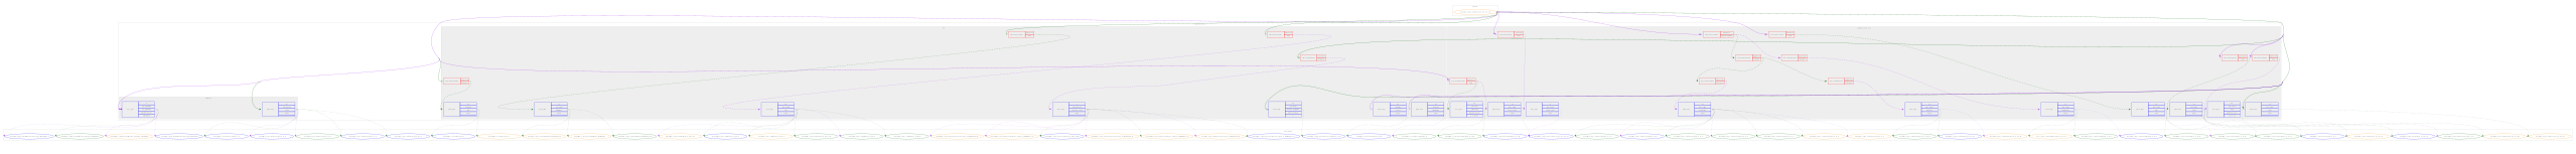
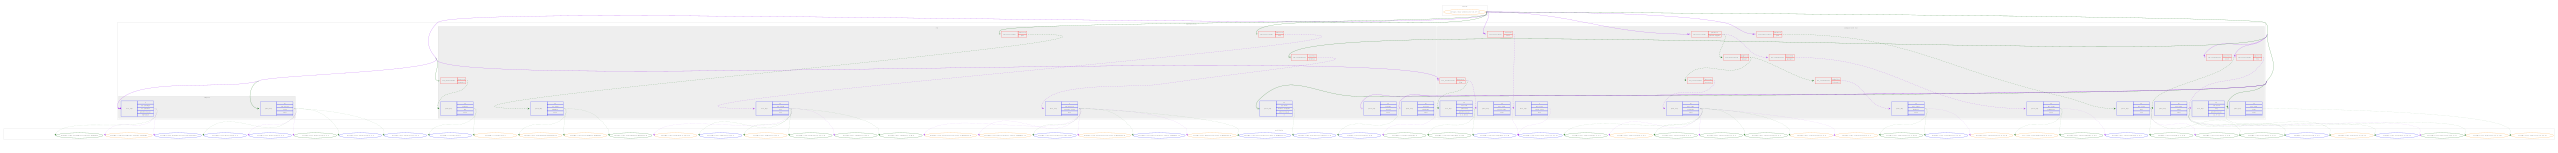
  digraph {
    compound=true
    concentrate=true
    fontname="IBM Plex Mono"
    fontsize=10
    newrank=true
    rankdir=TB
    ranksep=1.5
    node [color=blue fontname="IBM Plex Mono" fontsize=10]
    edge [arrowhead=vee color=darkgreen fontname="IBM Plex Mono" headport=w style=dotted tailport=e weight=100]
    n1 [color=darkorange label="portage://app-admin/sudo-1.8.27-r1" width=4]
    n2 [label=<<TABLE BORDER="0" CELLBORDER="1" CELLSPACING="0" CELLPADDING="4" WIDTH="220"><TR><TD ROWSPAN="6" CELLPADDING="30">pack_dep</TD></TR><TR><TD WIDTH="110">no</TD></TR><TR><TD>app-portage</TD></TR><TR><TD>elt-patches</TD></TR><TR><TD>greaterequal</TD></TR><TR><TD>20170815</TD></TR></TABLE>> shape=none]
    n3 [label=<<TABLE BORDER="0" CELLBORDER="1" CELLSPACING="0" CELLPADDING="4" WIDTH="220"><TR><TD ROWSPAN="6" CELLPADDING="30">pack_dep</TD></TR><TR><TD WIDTH="110">no</TD></TR><TR><TD>sys-devel</TD></TR><TR><TD>bison</TD></TR><TR><TD>none</TD></TR><TR><TD></TD></TR></TABLE>> shape=none]
    n4 [label=<<TABLE BORDER="0" CELLBORDER="1" CELLSPACING="0" CELLPADDING="4" WIDTH="220"><TR><TD ROWSPAN="6" CELLPADDING="30">pack_dep</TD></TR><TR><TD WIDTH="110">no</TD></TR><TR><TD>net-nds</TD></TR><TR><TD>openldap</TD></TR><TR><TD>greaterequal</TD></TR><TR><TD>2.1.30-r1</TD></TR></TABLE>> shape=none]
    n5 [label=<<TABLE BORDER="0" CELLBORDER="1" CELLSPACING="0" CELLPADDING="4" WIDTH="220"><TR><TD ROWSPAN="6" CELLPADDING="30">pack_dep</TD></TR><TR><TD WIDTH="110">no</TD></TR><TR><TD>dev-libs</TD></TR><TR><TD>cyrus-sasl</TD></TR><TR><TD>none</TD></TR><TR><TD></TD></TR></TABLE>> shape=none]
    n6 [color=red label=<<TABLE BORDER="0" CELLBORDER="1" CELLSPACING="0" CELLPADDING="4"><TR><TD ROWSPAN="3" CELLPADDING="10">use_conditional</TD></TR><TR><TD>positive</TD></TR><TR><TD>ldap</TD></TR></TABLE>> shape=none]
    n7 [label=<<TABLE BORDER="0" CELLBORDER="1" CELLSPACING="0" CELLPADDING="4" WIDTH="220"><TR><TD ROWSPAN="6" CELLPADDING="30">pack_dep</TD></TR><TR><TD WIDTH="110">no</TD></TR><TR><TD>sys-libs</TD></TR><TR><TD>pam</TD></TR><TR><TD>none</TD></TR><TR><TD></TD></TR></TABLE>> shape=none]
    n8 [color=red label=<<TABLE BORDER="0" CELLBORDER="1" CELLSPACING="0" CELLPADDING="4"><TR><TD ROWSPAN="3" CELLPADDING="10">use_conditional</TD></TR><TR><TD>positive</TD></TR><TR><TD>pam</TD></TR></TABLE>> shape=none]
    n9 [label=<<TABLE BORDER="0" CELLBORDER="1" CELLSPACING="0" CELLPADDING="4" WIDTH="220"><TR><TD ROWSPAN="6" CELLPADDING="30">pack_dep</TD></TR><TR><TD WIDTH="110">no</TD></TR><TR><TD>sys-auth</TD></TR><TR><TD>sssd</TD></TR><TR><TD>none</TD></TR><TR><TD></TD></TR></TABLE>> shape=none]
    n10 [color=red label=<<TABLE BORDER="0" CELLBORDER="1" CELLSPACING="0" CELLPADDING="4"><TR><TD ROWSPAN="3" CELLPADDING="10">use_conditional</TD></TR><TR><TD>positive</TD></TR><TR><TD>sssd</TD></TR></TABLE>> shape=none]
    n11 [label=<<TABLE BORDER="0" CELLBORDER="1" CELLSPACING="0" CELLPADDING="4" WIDTH="220"><TR><TD ROWSPAN="6" CELLPADDING="30">pack_dep</TD></TR><TR><TD WIDTH="110">no</TD></TR><TR><TD>dev-libs</TD></TR><TR><TD>cyrus-sasl</TD></TR><TR><TD>none</TD></TR><TR><TD></TD></TR></TABLE>> shape=none]
    n12 [color=red label=<<TABLE BORDER="0" CELLBORDER="1" CELLSPACING="0" CELLPADDING="4"><TR><TD ROWSPAN="3" CELLPADDING="10">use_conditional</TD></TR><TR><TD>positive</TD></TR><TR><TD>sasl</TD></TR></TABLE>> shape=none]
    n13 [label=<<TABLE BORDER="0" CELLBORDER="1" CELLSPACING="0" CELLPADDING="4" WIDTH="220"><TR><TD ROWSPAN="6" CELLPADDING="30">pack_dep</TD></TR><TR><TD WIDTH="110">no</TD></TR><TR><TD>sys-auth</TD></TR><TR><TD>skey</TD></TR><TR><TD>greaterequal</TD></TR><TR><TD>1.1.5-r1</TD></TR></TABLE>> shape=none]
    n14 [color=red label=<<TABLE BORDER="0" CELLBORDER="1" CELLSPACING="0" CELLPADDING="4"><TR><TD ROWSPAN="3" CELLPADDING="10">use_conditional</TD></TR><TR><TD>positive</TD></TR><TR><TD>skey</TD></TR></TABLE>> shape=none]
    n15 [label=<<TABLE BORDER="0" CELLBORDER="1" CELLSPACING="0" CELLPADDING="4" WIDTH="220"><TR><TD ROWSPAN="6" CELLPADDING="30">pack_dep</TD></TR><TR><TD WIDTH="110">no</TD></TR><TR><TD>dev-libs</TD></TR><TR><TD>libgcrypt</TD></TR><TR><TD>none</TD></TR><TR><TD></TD></TR></TABLE>> shape=none]
    n16 [color=red label=<<TABLE BORDER="0" CELLBORDER="1" CELLSPACING="0" CELLPADDING="4"><TR><TD ROWSPAN="3" CELLPADDING="10">use_conditional</TD></TR><TR><TD>positive</TD></TR><TR><TD>gcrypt</TD></TR></TABLE>> shape=none]
    n17 [label=<<TABLE BORDER="0" CELLBORDER="1" CELLSPACING="0" CELLPADDING="4" WIDTH="220"><TR><TD ROWSPAN="6" CELLPADDING="30">pack_dep</TD></TR><TR><TD WIDTH="110">no</TD></TR><TR><TD>dev-libs</TD></TR><TR><TD>openssl</TD></TR><TR><TD>none</TD></TR><TR><TD></TD></TR></TABLE>> shape=none]
    n18 [color=red label=<<TABLE BORDER="0" CELLBORDER="1" CELLSPACING="0" CELLPADDING="4"><TR><TD ROWSPAN="3" CELLPADDING="10">use_conditional</TD></TR><TR><TD>negative</TD></TR><TR><TD>libressl</TD></TR></TABLE>> shape=none]
    n19 [label=<<TABLE BORDER="0" CELLBORDER="1" CELLSPACING="0" CELLPADDING="4" WIDTH="220"><TR><TD ROWSPAN="6" CELLPADDING="30">pack_dep</TD></TR><TR><TD WIDTH="110">no</TD></TR><TR><TD>dev-libs</TD></TR><TR><TD>libressl</TD></TR><TR><TD>none</TD></TR><TR><TD></TD></TR></TABLE>> shape=none]
    n20 [color=red label=<<TABLE BORDER="0" CELLBORDER="1" CELLSPACING="0" CELLPADDING="4"><TR><TD ROWSPAN="3" CELLPADDING="10">use_conditional</TD></TR><TR><TD>positive</TD></TR><TR><TD>libressl</TD></TR></TABLE>> shape=none]
    n21 [color=red label=<<TABLE BORDER="0" CELLBORDER="1" CELLSPACING="0" CELLPADDING="4"><TR><TD ROWSPAN="3" CELLPADDING="10">use_conditional</TD></TR><TR><TD>negative</TD></TR><TR><TD>gcrypt</TD></TR></TABLE>> shape=none]
    n22 [color=red label=<<TABLE BORDER="0" CELLBORDER="1" CELLSPACING="0" CELLPADDING="4"><TR><TD ROWSPAN="3" CELLPADDING="10">use_conditional</TD></TR><TR><TD>positive</TD></TR><TR><TD>system-digest</TD></TR></TABLE>> shape=none]
    n23 [label=<<TABLE BORDER="0" CELLBORDER="1" CELLSPACING="0" CELLPADDING="4" WIDTH="220"><TR><TD ROWSPAN="6" CELLPADDING="30">pack_dep</TD></TR><TR><TD WIDTH="110">no</TD></TR><TR><TD>sys-libs</TD></TR><TR><TD>zlib</TD></TR><TR><TD>none</TD></TR><TR><TD></TD></TR></TABLE>> shape=none]
    n24 [label=<<TABLE BORDER="0" CELLBORDER="1" CELLSPACING="0" CELLPADDING="4" WIDTH="220"><TR><TD ROWSPAN="6" CELLPADDING="30">pack_dep</TD></TR><TR><TD WIDTH="110">no</TD></TR><TR><TD>dev-lang</TD></TR><TR><TD>perl</TD></TR><TR><TD>none</TD></TR><TR><TD></TD></TR></TABLE>> shape=none]
    n25 [color=red label=<<TABLE BORDER="0" CELLBORDER="1" CELLSPACING="0" CELLPADDING="4"><TR><TD ROWSPAN="3" CELLPADDING="10">use_conditional</TD></TR><TR><TD>positive</TD></TR><TR><TD>ldap</TD></TR></TABLE>> shape=none]
    n26 [label=<<TABLE BORDER="0" CELLBORDER="1" CELLSPACING="0" CELLPADDING="4" WIDTH="220"><TR><TD ROWSPAN="6" CELLPADDING="30">pack_dep</TD></TR><TR><TD WIDTH="110">no</TD></TR><TR><TD>sys-auth</TD></TR><TR><TD>pambase</TD></TR><TR><TD>none</TD></TR><TR><TD></TD></TR></TABLE>> shape=none]
    n27 [color=red label=<<TABLE BORDER="0" CELLBORDER="1" CELLSPACING="0" CELLPADDING="4"><TR><TD ROWSPAN="3" CELLPADDING="10">use_conditional</TD></TR><TR><TD>positive</TD></TR><TR><TD>pam</TD></TR></TABLE>> shape=none]
    n28 [label=<<TABLE BORDER="0" CELLBORDER="1" CELLSPACING="0" CELLPADDING="4" WIDTH="220"><TR><TD ROWSPAN="6" CELLPADDING="30">pack_dep</TD></TR><TR><TD WIDTH="110">no</TD></TR><TR><TD>sec-policy</TD></TR><TR><TD>selinux-sudo</TD></TR><TR><TD>none</TD></TR><TR><TD></TD></TR></TABLE>> shape=none]
    n29 [color=red label=<<TABLE BORDER="0" CELLBORDER="1" CELLSPACING="0" CELLPADDING="4"><TR><TD ROWSPAN="3" CELLPADDING="10">use_conditional</TD></TR><TR><TD>positive</TD></TR><TR><TD>selinux</TD></TR></TABLE>> shape=none]
    n30 [label=<<TABLE BORDER="0" CELLBORDER="1" CELLSPACING="0" CELLPADDING="4" WIDTH="220"><TR><TD ROWSPAN="6" CELLPADDING="30">pack_dep</TD></TR><TR><TD WIDTH="110">no</TD></TR><TR><TD>virtual</TD></TR><TR><TD>mta</TD></TR><TR><TD>none</TD></TR><TR><TD></TD></TR></TABLE>> shape=none]
    n31 [color=red label=<<TABLE BORDER="0" CELLBORDER="1" CELLSPACING="0" CELLPADDING="4"><TR><TD ROWSPAN="3" CELLPADDING="10">use_conditional</TD></TR><TR><TD>positive</TD></TR><TR><TD>sendmail</TD></TR></TABLE>> shape=none]
    n32 [label=<<TABLE BORDER="0" CELLBORDER="1" CELLSPACING="0" CELLPADDING="4" WIDTH="220"><TR><TD ROWSPAN="6" CELLPADDING="30">pack_dep</TD></TR><TR><TD WIDTH="110">no</TD></TR><TR><TD>app-misc</TD></TR><TR><TD>editor-wrapper</TD></TR><TR><TD>greaterequal</TD></TR><TR><TD>3</TD></TR></TABLE>> shape=none]
    n33 [label=<<TABLE BORDER="0" CELLBORDER="1" CELLSPACING="0" CELLPADDING="4" WIDTH="220"><TR><TD ROWSPAN="6" CELLPADDING="30">pack_dep</TD></TR><TR><TD WIDTH="110">no</TD></TR><TR><TD>virtual</TD></TR><TR><TD>editor</TD></TR><TR><TD>none</TD></TR><TR><TD></TD></TR></TABLE>> shape=none]
    n34 [label=<<TABLE BORDER="0" CELLBORDER="1" CELLSPACING="0" CELLPADDING="4" WIDTH="220"><TR><TD ROWSPAN="6" CELLPADDING="30">pack_dep</TD></TR><TR><TD WIDTH="110">no</TD></TR><TR><TD>virtual</TD></TR><TR><TD>tmpfiles</TD></TR><TR><TD>none</TD></TR><TR><TD></TD></TR></TABLE>> shape=none]
    n35 [label="portage://sys-devel/bison-3.1" width=4]
    n36 [label="portage://sys-devel/bison-3.2.4" width=4]
    n37 [label="portage://sys-devel/bison-3.3.2" width=4]
    n38 [color=darkgreen label="portage://sys-devel/bison-3.4.1" width=4]
    n39 [label="portage://sys-devel/bison-3.4.2" width=4]
    n40 [label="portage://app-portage/elt-patches-20170317" width=4]
    n41 [color=darkorange label="portage://app-portage/elt-patches-20170422" width=4]
    n42 [color=darkgreen label="portage://app-portage/elt-patches-20170815" width=4]
-   n43 [label="portage://app-portage/elt-patches-20170826.1" width=4]
    n44 [label="portage://net-nds/openldap-2.4.45" width=4]
    n45 [color=darkgreen label="portage://net-nds/openldap-2.4.48" width=4]
    n46 [label="portage://dev-libs/cyrus-sasl-2.1.27-r2" width=4]
    n47 [color=darkgreen label="portage://sys-libs/pam-1.2.1-r2" width=4]
    n48 [color=darkgreen label="portage://sys-libs/pam-1.3.0-r2" width=4]
    n49 [color=darkgreen label="portage://sys-libs/pam-1.3.1-r1" width=4]
    n50 [color=darkgreen label="portage://dev-libs/libressl-2.6.5" width=4]
-   n51 [label="portage://dev-libs/libressl-2.8.3" width=4]
+   n51 [color=darkorange label="portage://dev-libs/libressl-2.8.3" width=4]
    n52 [color=darkgreen label="portage://dev-libs/libressl-2.9.1" width=4]
    n53 [color=darkorange label="portage://dev-libs/libressl-2.9.2" width=4]
    n54 [color=darkorange label="portage://dev-libs/libressl-3.0.0" width=4]
    n55 [color=darkgreen label="portage://dev-libs/libressl-3.0.1" width=4]
    n56 [color=darkgreen label="portage://dev-libs/libressl-3.0.2" width=4]
    n57 [color=darkorange label="portage://sys-auth/skey-1.1.5-r11" width=4]
    n58 [color=darkgreen label="portage://sys-auth/sssd-1.16.3-r3" width=4]
    n59 [label="portage://sys-auth/sssd-2.1.0-r1" width=4]
    n60 [color=darkorange label="portage://sys-auth/sssd-2.2.0-r1" width=4]
    n61 [label="portage://sys-auth/sssd-2.2.2" width=4]
    n62 [label="portage://dev-libs/libgcrypt-1.8.3" width=4]
    n63 [color=darkorange label="perl://dev-libs/libgcrypt-1.8.3-r1" width=4]
    n64 [color=darkgreen label="portage://dev-libs/libgcrypt-1.8.5" width=4]
    n65 [color=darkorange label="portage://dev-libs/openssl-1.0.2t-r1" width=4]
    n66 [label="portage://dev-libs/openssl-1.1.0l" width=4]
    n67 [color=darkgreen label="portage://dev-libs/openssl-1.1.1d-r2" width=4]
    n68 [color=darkorange label="portage://sys-libs/zlib-1.2.11-r2" width=4]
    n69 [color=darkgreen label="portage://dev-lang/perl-5.24.3-r1" width=4]
    n70 [color=darkorange label="portage://dev-lang/perl-5.24.4" width=4]
    n71 [label="portage://dev-lang/perl-5.26.2" width=4]
    n72 [color=darkorange label="portage://dev-lang/perl-5.28.2-r1" width=4]
    n73 [color=darkgreen label="portage://dev-lang/perl-5.30.0" width=4]
    n74 [color=darkgreen label="portage://dev-lang/perl-5.30.1" width=4]
    n75 [color=darkorange label="portage://sys-auth/pambase-20150213-r1" width=4]
    n76 [color=darkgreen label="portage://sys-auth/pambase-20150213-r2" width=4]
    n77 [color=darkorange label="portage://sys-auth/pambase-20190402" width=4]
    n78 [color=darkorange label="portage://sec-policy/selinux-sudo-2.20180114-r1" width=4]
    n79 [color=darkorange label="portage://sec-policy/selinux-sudo-2.20180114-r2" width=4]
    n80 [label="portage://sec-policy/selinux-sudo-2.20180114-r3" width=4]
    n81 [color=darkorange label="portage://sec-app/selinux-sudo-2.20180701-r1" width=4]
-   n82 [color=darkorange label="portage://sec-policy/selinux-sudo-2.20180701-r2" width=4]
+   n82 [label="portage://sec-policy/selinux-sudo-2.20180701-r2" width=4]
    n83 [color=darkorange label="portage://sec-policy/selinux-sudo-2.20190201-r1" width=4]
    n84 [label="portage://sec-policy/selinux-sudo-9999" width=4]
    n85 [label="portage://virtual/mta-0" width=4]
    n86 [color=darkorange label="portage://virtual/mta-1" width=4]
    n87 [label="portage://app-misc/editor-wrapper-4-r1" width=4]
    n88 [label="portage://virtual/editor-0-r2" width=4]
    n89 [color=darkgreen label="portage://virtual/tmpfiles-0" width=4]
    subgraph cluster_1 {
      color=gray
      label=<<i>ebuild</i>>
      n1
    }
    subgraph cluster_2 {
      color=gray
      label=<<i>dependencies</i>>
      subgraph cluster_3 {
        color=gray
        fillcolor="#eeeeee"
        label=<<i>compile</i>>
        style=filled
        subgraph sub_4 {
          color=gray
          fillcolor="#eeeeee"
          label=<<i>compile</i>>
          style=filled
          n2
        }
        subgraph sub_5 {
          color=gray
          fillcolor="#eeeeee"
          label=<<i>compile</i>>
          style=filled
          n3
        }
      }
      subgraph cluster_6 {
        color=gray
        fillcolor="#eeeeee"
        label=<<i>compile and run</i>>
        style=filled
        subgraph sub_7 {
          color=gray
          fillcolor="#eeeeee"
          label=<<i>compile and run</i>>
          style=filled
          n6
          subgraph sub_8 {
            color=gray
            fillcolor="#eeeeee"
            label=<<i>compile and run</i>>
            style=filled
            n4
          }
          subgraph sub_9 {
            color=gray
            fillcolor="#eeeeee"
            label=<<i>compile and run</i>>
            style=filled
            n5
          }
        }
        subgraph sub_10 {
          color=gray
          fillcolor="#eeeeee"
          label=<<i>compile and run</i>>
          style=filled
          n8
          subgraph sub_11 {
            color=gray
            fillcolor="#eeeeee"
            label=<<i>compile and run</i>>
            style=filled
            n7
          }
        }
        subgraph sub_12 {
          color=gray
          fillcolor="#eeeeee"
          label=<<i>compile and run</i>>
          style=filled
          n10
          subgraph sub_13 {
            color=gray
            fillcolor="#eeeeee"
            label=<<i>compile and run</i>>
            style=filled
            n9
          }
        }
        subgraph sub_14 {
          color=gray
          fillcolor="#eeeeee"
          label=<<i>compile and run</i>>
          style=filled
          n12
          subgraph sub_15 {
            color=gray
            fillcolor="#eeeeee"
            label=<<i>compile and run</i>>
            style=filled
            n11
          }
        }
        subgraph sub_16 {
          color=gray
          fillcolor="#eeeeee"
          label=<<i>compile and run</i>>
          style=filled
          n14
          subgraph sub_17 {
            color=gray
            fillcolor="#eeeeee"
            label=<<i>compile and run</i>>
            style=filled
            n13
          }
        }
        subgraph sub_18 {
          color=gray
          fillcolor="#eeeeee"
          label=<<i>compile and run</i>>
          style=filled
          n22
          subgraph sub_19 {
            color=gray
            fillcolor="#eeeeee"
            label=<<i>compile and run</i>>
            style=filled
            n16
            subgraph sub_20 {
              color=gray
              fillcolor="#eeeeee"
              label=<<i>compile and run</i>>
              style=filled
              n15
            }
          }
          subgraph sub_21 {
            color=gray
            fillcolor="#eeeeee"
            label=<<i>compile and run</i>>
            style=filled
            n21
            subgraph sub_22 {
              color=gray
              fillcolor="#eeeeee"
              label=<<i>compile and run</i>>
              style=filled
              n18
              subgraph sub_23 {
                color=gray
                fillcolor="#eeeeee"
                label=<<i>compile and run</i>>
                style=filled
                n17
              }
            }
            subgraph sub_24 {
              color=gray
              fillcolor="#eeeeee"
              label=<<i>compile and run</i>>
              style=filled
              n20
              subgraph sub_25 {
                color=gray
                fillcolor="#eeeeee"
                label=<<i>compile and run</i>>
                style=filled
                n19
              }
            }
          }
        }
        subgraph sub_26 {
          color=gray
          fillcolor="#eeeeee"
          label=<<i>compile and run</i>>
          style=filled
          n23
        }
      }
      subgraph cluster_27 {
        color=gray
        fillcolor="#eeeeee"
        label=<<i>run</i>>
        style=filled
        subgraph sub_28 {
          color=gray
          fillcolor="#eeeeee"
          label=<<i>run</i>>
          style=filled
          n25
          subgraph sub_29 {
            color=gray
            fillcolor="#eeeeee"
            label=<<i>run</i>>
            style=filled
            n24
          }
        }
        subgraph sub_30 {
          color=gray
          fillcolor="#eeeeee"
          label=<<i>run</i>>
          style=filled
          n27
          subgraph sub_31 {
            color=gray
            fillcolor="#eeeeee"
            label=<<i>run</i>>
            style=filled
            n26
          }
        }
        subgraph sub_32 {
          color=gray
          fillcolor="#eeeeee"
          label=<<i>run</i>>
          style=filled
          n29
          subgraph sub_33 {
            color=gray
            fillcolor="#eeeeee"
            label=<<i>run</i>>
            style=filled
            n28
          }
        }
        subgraph sub_34 {
          color=gray
          fillcolor="#eeeeee"
          label=<<i>run</i>>
          style=filled
          n31
          subgraph sub_35 {
            color=gray
            fillcolor="#eeeeee"
            label=<<i>run</i>>
            style=filled
            n30
          }
        }
        subgraph sub_36 {
          color=gray
          fillcolor="#eeeeee"
          label=<<i>run</i>>
          style=filled
          n32
        }
        subgraph sub_37 {
          color=gray
          fillcolor="#eeeeee"
          label=<<i>run</i>>
          style=filled
          n33
        }
        subgraph sub_38 {
          color=gray
          fillcolor="#eeeeee"
          label=<<i>run</i>>
          style=filled
          n34
        }
      }
    }
    subgraph cluster_39 {
      color=gray
      label=<<i>candidates</i>>
      rank=same
      subgraph sub_40 {
        color=black
        label=<<i>candidates</i>>
        nodesep=1
        rank=same
        n35
        n36
        n37
        n38
        n39
      }
      subgraph sub_41 {
        color=black
        label=<<i>candidates</i>>
        nodesep=1
        rank=same
        n40
        n41
        n42
-       n43
      }
      subgraph sub_42 {
        color=black
        label=<<i>candidates</i>>
        nodesep=1
        rank=same
        n44
        n45
      }
      subgraph sub_43 {
        color=black
        label=<<i>candidates</i>>
        nodesep=1
        rank=same
        n46
      }
      subgraph sub_44 {
        color=black
        label=<<i>candidates</i>>
        nodesep=1
        rank=same
        n47
        n48
        n49
      }
      subgraph sub_45 {
        color=black
        label=<<i>candidates</i>>
        nodesep=1
        rank=same
        n50
        n51
        n52
        n53
        n54
        n55
        n56
      }
      subgraph sub_46 {
        color=black
        label=<<i>candidates</i>>
        nodesep=1
        rank=same
        n46
      }
      subgraph sub_47 {
        color=black
        label=<<i>candidates</i>>
        nodesep=1
        rank=same
        n57
      }
      subgraph sub_48 {
        color=black
        label=<<i>candidates</i>>
        nodesep=1
        rank=same
        n58
        n59
        n60
        n61
      }
      subgraph sub_49 {
        color=black
        label=<<i>candidates</i>>
        nodesep=1
        rank=same
        n62
        n63
        n64
      }
      subgraph sub_50 {
        color=black
        label=<<i>candidates</i>>
        nodesep=1
        rank=same
        n65
        n66
        n67
      }
      subgraph sub_51 {
        color=black
        label=<<i>candidates</i>>
        nodesep=1
        rank=same
        n68
      }
      subgraph sub_52 {
        color=black
        label=<<i>candidates</i>>
        nodesep=1
        rank=same
        n69
        n70
        n71
        n72
        n73
        n74
      }
      subgraph sub_53 {
        color=black
        label=<<i>candidates</i>>
        nodesep=1
        rank=same
        n75
        n76
        n77
      }
      subgraph sub_54 {
        color=black
        label=<<i>candidates</i>>
        nodesep=1
        rank=same
        n78
        n79
        n80
        n81
        n82
        n83
        n84
      }
      subgraph sub_55 {
        color=black
        label=<<i>candidates</i>>
        nodesep=1
        rank=same
        n85
        n86
      }
      subgraph sub_56 {
        color=black
        label=<<i>candidates</i>>
        nodesep=1
        rank=same
        n87
      }
      subgraph sub_57 {
        color=black
        label=<<i>candidates</i>>
        nodesep=1
        rank=same
        n88
      }
      subgraph sub_58 {
        color=black
        label=<<i>candidates</i>>
        nodesep=1
        rank=same
        n89
      }
    }
    n1 -> n2 [color=purple style=solid weight=20]
    n1 -> n3 [style=solid weight=20]
    n1 -> n6 [arrowhead=odotvee color=purple style=solid weight=20]
    n1 -> n8 [arrowhead=odotvee color=purple style=solid weight=20]
    n1 -> n10 [arrowhead=odotvee color=purple style=solid weight=20]
    n1 -> n12 [arrowhead=odotvee color=purple style=solid weight=20]
    n1 -> n14 [arrowhead=odotvee color=purple style=solid weight=20]
    n1 -> n22 [arrowhead=odotvee color=purple style=solid weight=20]
    n1 -> n23 [arrowhead=odotvee style=solid weight=20]
    n1 -> n25 [arrowhead=odot style=solid weight=20]
    n1 -> n27 [arrowhead=odot style=solid weight=20]
    n1 -> n29 [arrowhead=odot style=solid weight=20]
    n1 -> n31 [arrowhead=odot style=solid weight=20]
    n1 -> n32 [arrowhead=odot style=solid weight=20]
    n1 -> n33 [arrowhead=odot color=purple style=solid weight=20]
    n1 -> n34 [arrowhead=odot color=purple style=solid weight=20]
    n2 -> n40 [color=purple]
    n2 -> n41 [color=purple]
    n2 -> n42
-   n2 -> n43 [color=purple]
    n3 -> n35
    n3 -> n36
    n3 -> n37
    n3 -> n38 [color=purple]
    n3 -> n39 [color=purple]
    n4 -> n44
    n4 -> n45
    n5 -> n46 [color=purple]
    n6 -> n4 [style=dashed weight=20]
    n6 -> n5 [color=purple style=dashed weight=20]
    n7 -> n47 [color=purple]
    n7 -> n48
    n7 -> n49
    n8 -> n7 [style=dashed weight=20]
    n9 -> n58 [color=purple]
    n9 -> n59
    n9 -> n60
    n9 -> n61
    n10 -> n9 [style=dashed weight=20]
    n11 -> n46 [color=purple]
    n12 -> n11 [color=purple style=dashed weight=20]
    n13 -> n57
    n14 -> n13 [color=purple style=dashed weight=20]
    n15 -> n62 [color=purple]
    n15 -> n63
    n15 -> n64
    n16 -> n15 [color=purple style=dashed weight=20]
    n17 -> n65 [color=purple]
    n17 -> n66
    n17 -> n67
    n18 -> n17 [color=purple style=dashed weight=20]
    n19 -> n50
    n19 -> n51 [color=purple]
    n19 -> n52
    n19 -> n53 [color=purple]
    n19 -> n54
    n19 -> n55
    n19 -> n56 [color=purple]
    n20 -> n19 [color=purple style=dashed weight=20]
    n21 -> n18 [style=dashed weight=20]
    n21 -> n20 [style=dashed weight=20]
    n22 -> n16 [color=purple style=dashed weight=20]
    n22 -> n21 [style=dashed weight=20]
    n23 -> n68
    n24 -> n69
    n24 -> n70
    n24 -> n71
    n24 -> n72 [color=purple]
    n24 -> n73
    n24 -> n74 [color=purple]
    n25 -> n24 [color=purple style=dashed weight=20]
    n26 -> n75
    n26 -> n76
    n26 -> n77
    n27 -> n26 [style=dashed weight=20]
    n28 -> n78 [color=purple]
    n28 -> n79 [color=purple]
    n28 -> n80
    n28 -> n81 [color=purple]
    n28 -> n82
    n28 -> n83 [color=purple]
    n28 -> n84
    n29 -> n28 [color=purple style=dashed weight=20]
    n30 -> n85
    n30 -> n86
    n31 -> n30 [style=dashed weight=20]
    n32 -> n87
    n33 -> n88
    n34 -> n89 [color=purple]
  }
